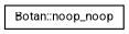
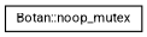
  digraph {
    rankdir=TB
    fontname=Roboto
-   n1 [color=black fillcolor=white fontname=Roboto fontsize=10 height=0.2 label="Botan::noop_noop" shape=record style=filled width=0.4]
+   n1 [color=black fillcolor=white fontname=Roboto fontsize=10 height=0.2 label="Botan::noop_mutex" shape=record style=filled width=0.4]
  }
